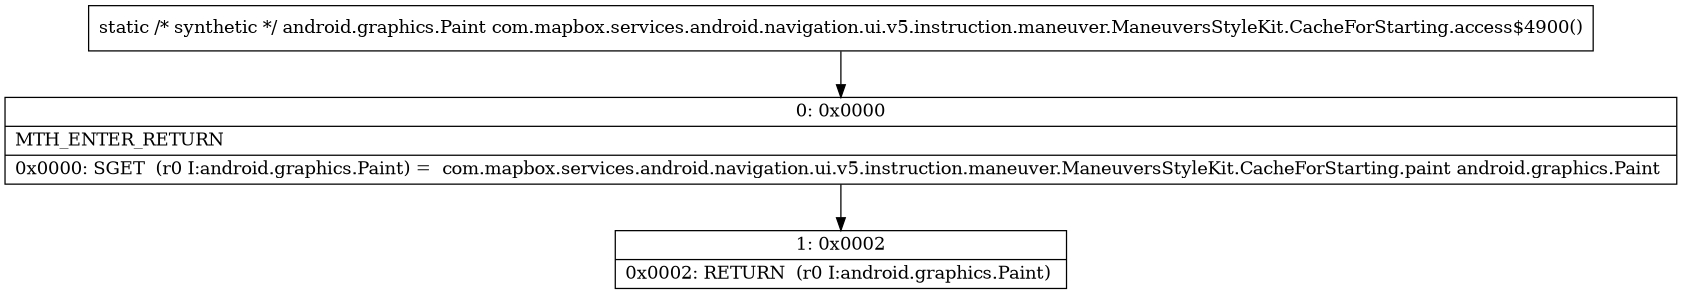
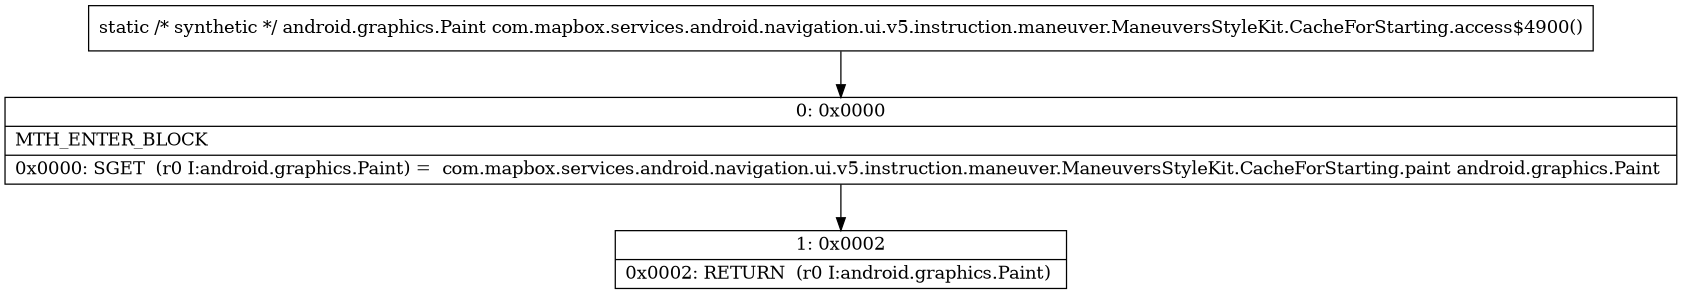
  digraph {
    node [shape=record]
-   n1 [label="{0\:\ 0x0000|MTH_ENTER_RETURN\l|0x0000: SGET  (r0 I:android.graphics.Paint) =  com.mapbox.services.android.navigation.ui.v5.instruction.maneuver.ManeuversStyleKit.CacheForStarting.paint android.graphics.Paint \l}"]
+   n1 [label="{0\:\ 0x0000|MTH_ENTER_BLOCK\l|0x0000: SGET  (r0 I:android.graphics.Paint) =  com.mapbox.services.android.navigation.ui.v5.instruction.maneuver.ManeuversStyleKit.CacheForStarting.paint android.graphics.Paint \l}"]
    n2 [label="{1\:\ 0x0002|0x0002: RETURN  (r0 I:android.graphics.Paint) \l}"]
    n3 [label="{static \/* synthetic *\/ android.graphics.Paint com.mapbox.services.android.navigation.ui.v5.instruction.maneuver.ManeuversStyleKit.CacheForStarting.access$4900() }"]
    n1 -> n2
    n3 -> n1
  }
